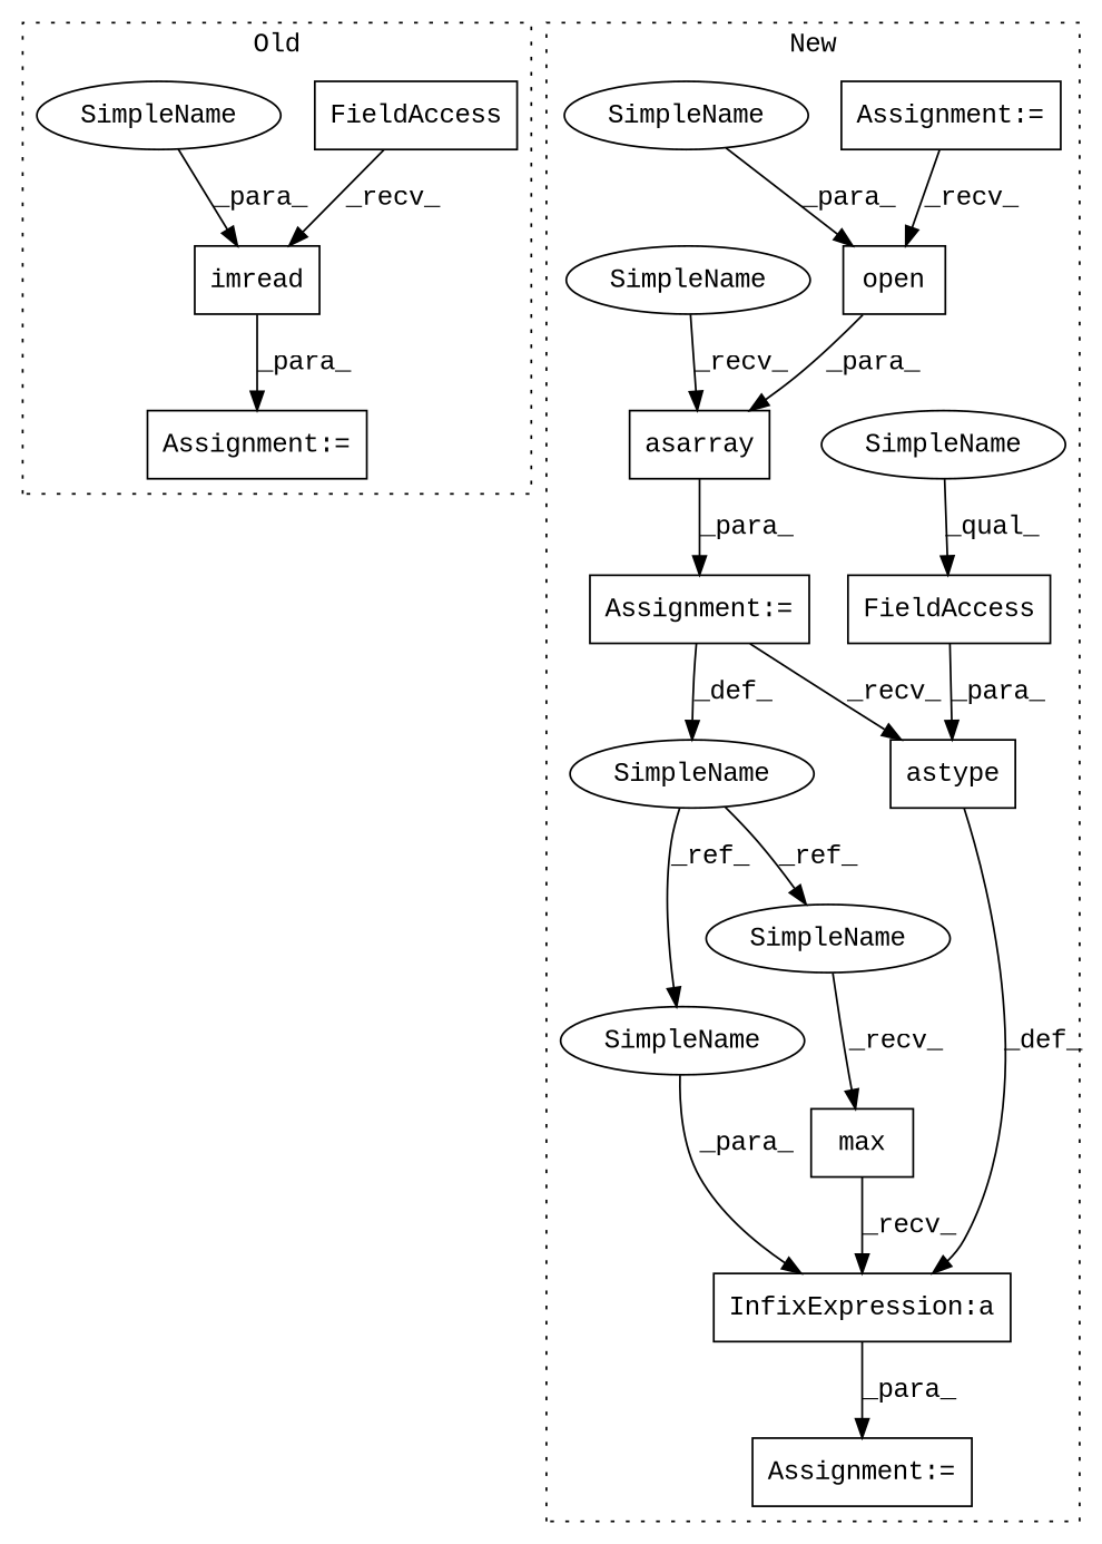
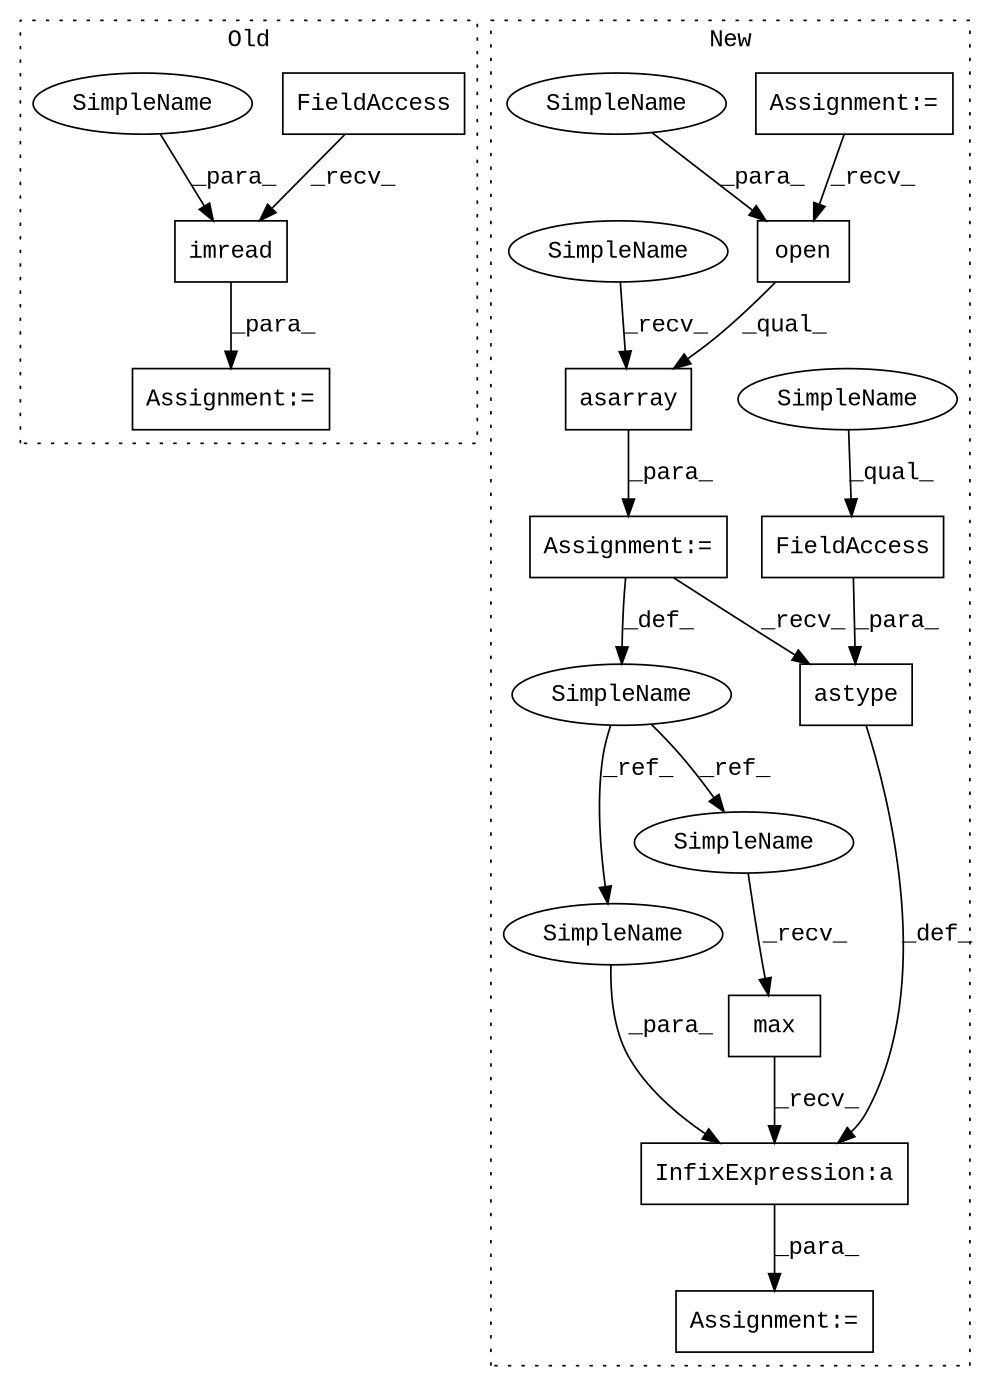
  digraph {
    fontname="Liberation Mono"
    node [a=42 fontname="Liberation Mono" l=5 s=3012 shape=box]
    edge [fontname="Liberation Mono"]
    n1 [a=32 l="7,1" label=imread s="2792,2813"]
    n2 [a=22 l=10 label=FieldAccess s=2774]
    n3 [a=7 l=1 label="Assignment:=" s=2773]
    n4 [l=14 label=SimpleName s=2799 shape=ellipse]
    n5 [a=32 l="5,1" label=open s="2943,2962"]
    n6 [a=7 l=1 label="Assignment:=" s=2979]
    n7 [a=7 l=1 label="Assignment:=" s=2922]
    n8 [a=27 l=3 label="InfixExpression:a" s=2986]
    n9 [a=32 l="8,1" label=asarray s="2929,2963"]
    n10 [label=SimpleName s=2917 shape=ellipse]
    n11 [a=32 l="4,1" label=max s="2995,3003"]
    n12 [a=32 l="7,1" label=astype s="3005,3025"]
    n13 [a=22 l=13 label=FieldAccess]
    n14 [a=7 label="Assignment:=" s=2547]
    n15 [label=SimpleName s=2981 shape=ellipse]
    n16 [label=SimpleName s=2989 shape=ellipse]
    n17 [l=14 label=SimpleName s=2948 shape=ellipse]
    n18 [label=SimpleName shape=ellipse]
    n19 [label=SimpleName s=2923 shape=ellipse]
    subgraph cluster_1 {
      label=Old
      style=dotted
      n1
      n2
      n3
      n4
    }
    subgraph cluster_2 {
      label=New
      style=dotted
      n5
      n6
      n7
      n8
      n9
      n10
      n11
      n12
      n13
      n14
      n15
      n16
      n17
      n18
      n19
    }
    n1 -> n3 [label=_para_]
    n2 -> n1 [label=_recv_]
    n4 -> n1 [label=_para_]
-   n5 -> n9 [label=_para_]
+   n5 -> n9 [label=_qual_]
    n7 -> n10 [label=_def_]
    n7 -> n12 [label=_recv_]
    n8 -> n6 [label=_para_]
    n9 -> n7 [label=_para_]
    n10 -> n15 [label=_ref_]
    n10 -> n16 [label=_ref_]
    n11 -> n8 [label=_recv_]
    n12 -> n8 [label=_def_]
    n13 -> n12 [label=_para_]
    n14 -> n5 [label=_recv_]
    n15 -> n8 [label=_para_]
    n16 -> n11 [label=_recv_]
    n17 -> n5 [label=_para_]
    n18 -> n13 [label=_qual_]
    n19 -> n9 [label=_recv_]
  }
